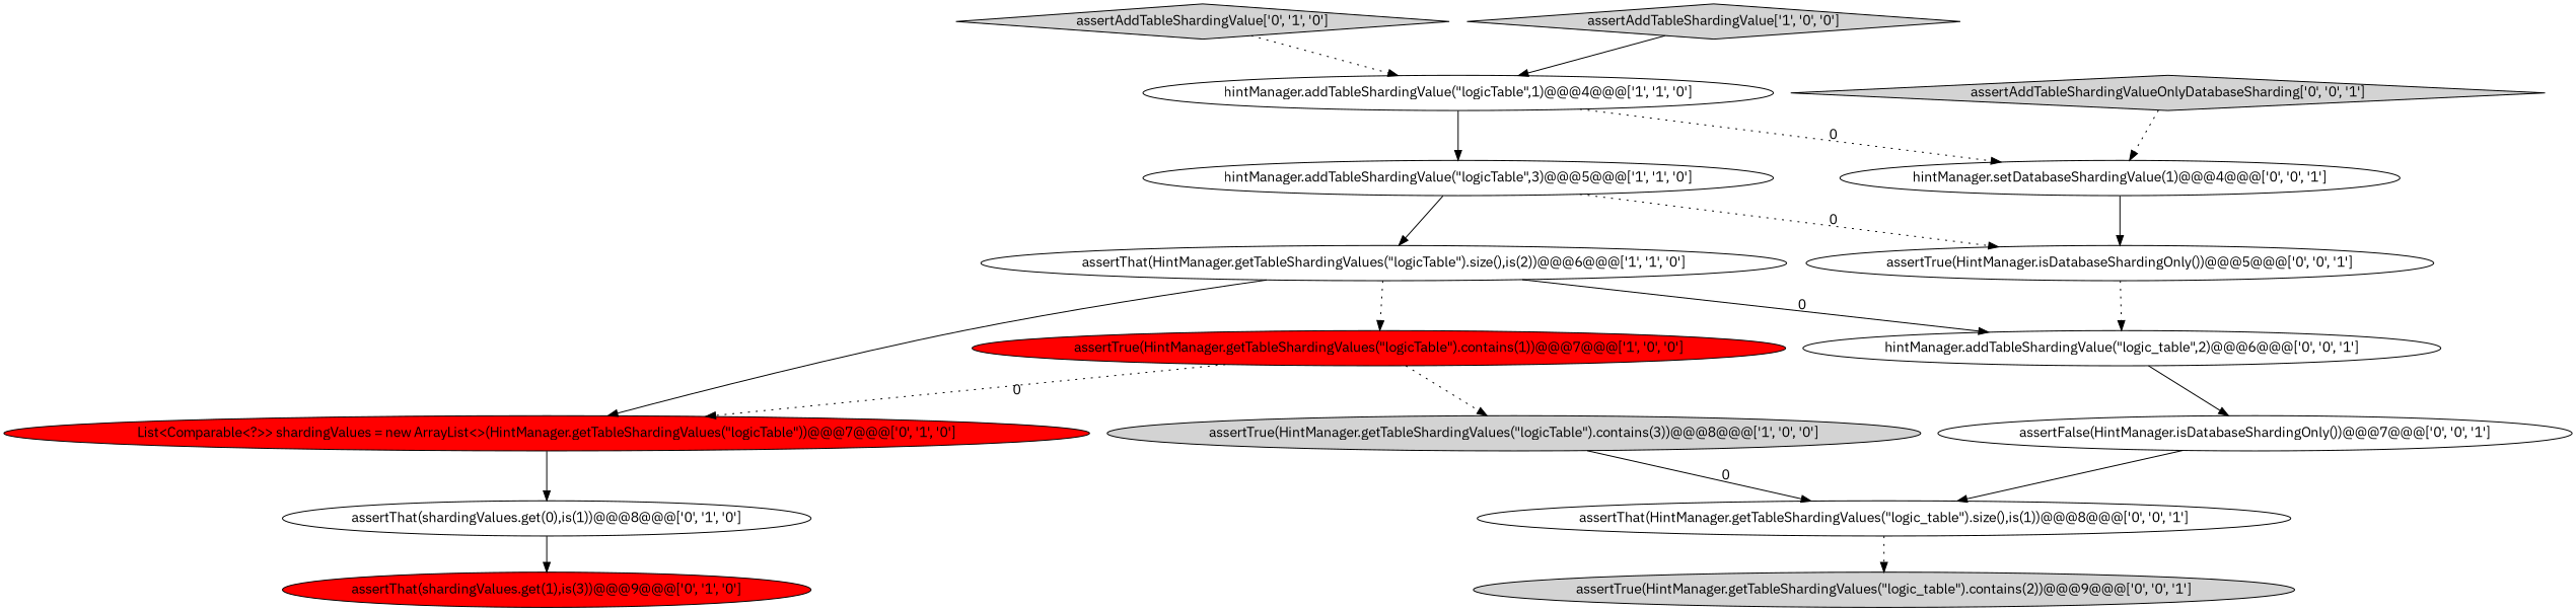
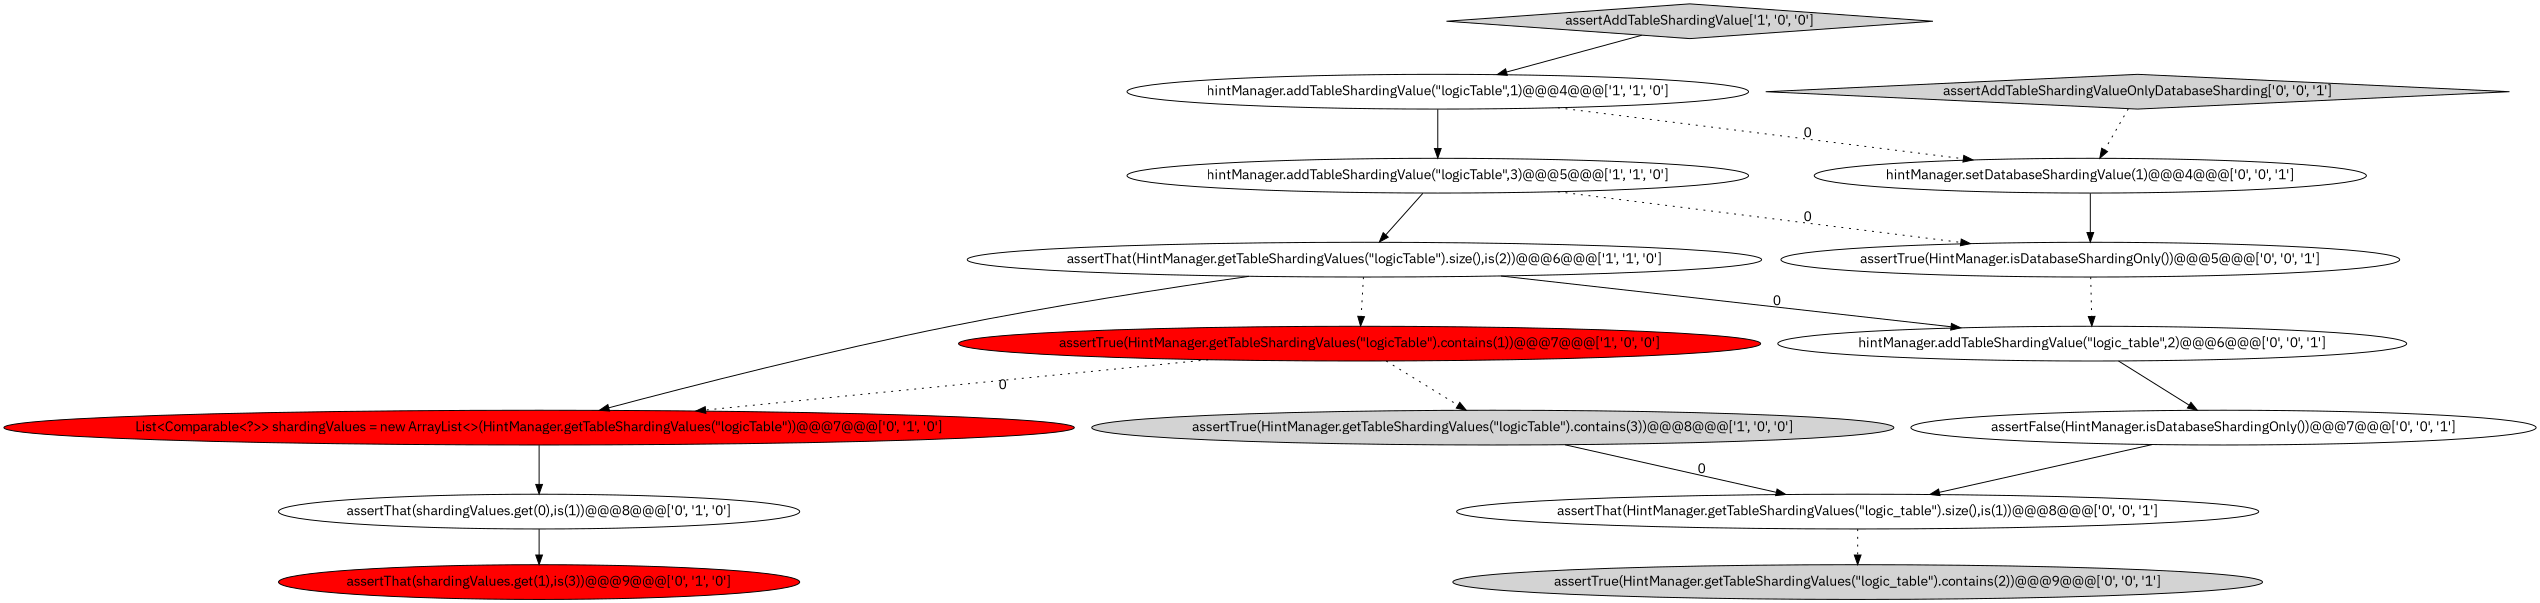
  digraph {
    fontname="IBM Plex Sans"
    node [fillcolor=white shape=ellipse style=filled fontname="IBM Plex Sans"]
    edge [style=solid fontname="IBM Plex Sans"]
    n1 [label="assertThat(HintManager.getTableShardingValues(\"logicTable\").size(),is(2))@@@6@@@['1', '1', '0']"]
    n2 [fillcolor=red label="assertTrue(HintManager.getTableShardingValues(\"logicTable\").contains(1))@@@7@@@['1', '0', '0']"]
    n3 [label="hintManager.addTableShardingValue(\"logic_table\",2)@@@6@@@['0', '0', '1']"]
    n4 [fillcolor=red label="List<Comparable<?>> shardingValues = new ArrayList<>(HintManager.getTableShardingValues(\"logicTable\"))@@@7@@@['0', '1', '0']"]
    n5 [fillcolor=lightgray label="assertTrue(HintManager.getTableShardingValues(\"logicTable\").contains(3))@@@8@@@['1', '0', '0']"]
    n6 [label="assertFalse(HintManager.isDatabaseShardingOnly())@@@7@@@['0', '0', '1']"]
    n7 [label="assertThat(HintManager.getTableShardingValues(\"logic_table\").size(),is(1))@@@8@@@['0', '0', '1']"]
    n8 [label="assertThat(shardingValues.get(0),is(1))@@@8@@@['0', '1', '0']"]
    n9 [fillcolor=red label="assertThat(shardingValues.get(1),is(3))@@@9@@@['0', '1', '0']"]
    n10 [label="hintManager.setDatabaseShardingValue(1)@@@4@@@['0', '0', '1']"]
    n11 [label="assertTrue(HintManager.isDatabaseShardingOnly())@@@5@@@['0', '0', '1']"]
    n12 [fillcolor=lightgray label="assertTrue(HintManager.getTableShardingValues(\"logic_table\").contains(2))@@@9@@@['0', '0', '1']"]
    n13 [label="hintManager.addTableShardingValue(\"logicTable\",1)@@@4@@@['1', '1', '0']"]
    n14 [label="hintManager.addTableShardingValue(\"logicTable\",3)@@@5@@@['1', '1', '0']"]
-   n15 [fillcolor=lightgray label="assertAddTableShardingValue['0', '1', '0']" shape=diamond]
    n16 [fillcolor=lightgray label="assertAddTableShardingValueOnlyDatabaseSharding['0', '0', '1']" shape=diamond]
    n17 [fillcolor=lightgray label="assertAddTableShardingValue['1', '0', '0']" shape=diamond]
    n1 -> n2 [style=dotted]
    n1 -> n3 [label=0]
    n1 -> n4
    n2 -> n4 [label=0 style=dotted]
    n2 -> n5 [style=dotted]
    n3 -> n6
    n4 -> n8
    n5 -> n7 [label=0]
    n6 -> n7
    n7 -> n12 [style=dotted]
    n8 -> n9
    n10 -> n11
    n11 -> n3 [style=dotted]
    n13 -> n10 [label=0 style=dotted]
    n13 -> n14
    n14 -> n1
    n14 -> n11 [label=0 style=dotted]
-   n15 -> n13 [style=dotted]
    n16 -> n10 [style=dotted]
    n17 -> n13
  }
